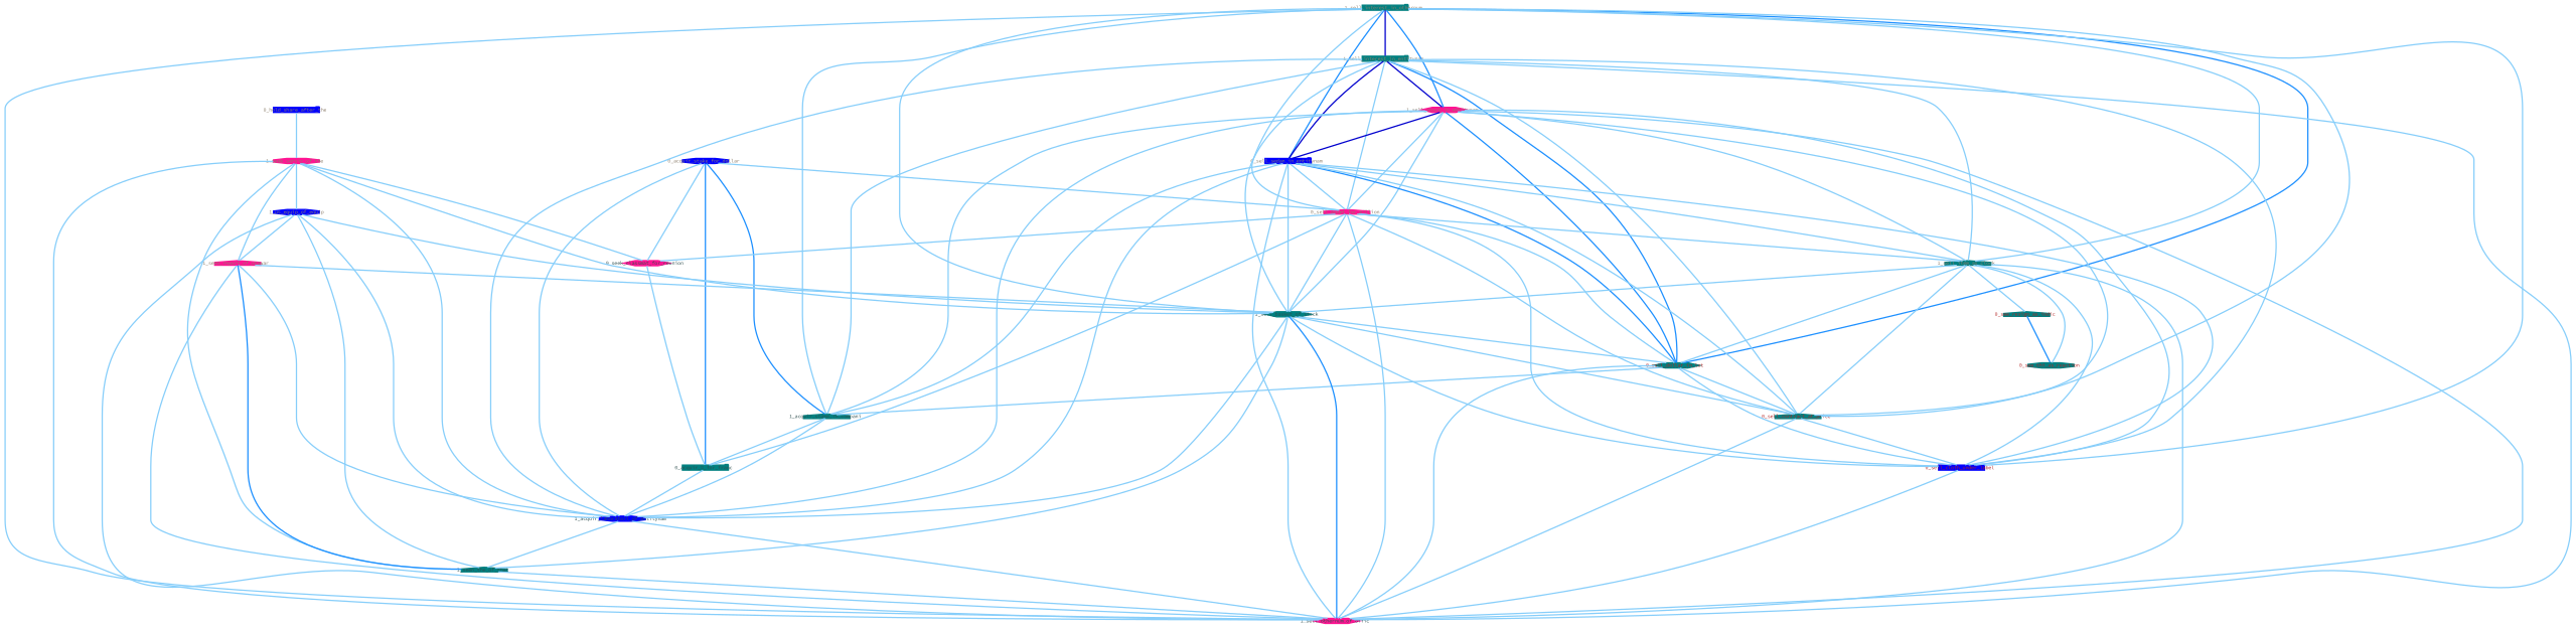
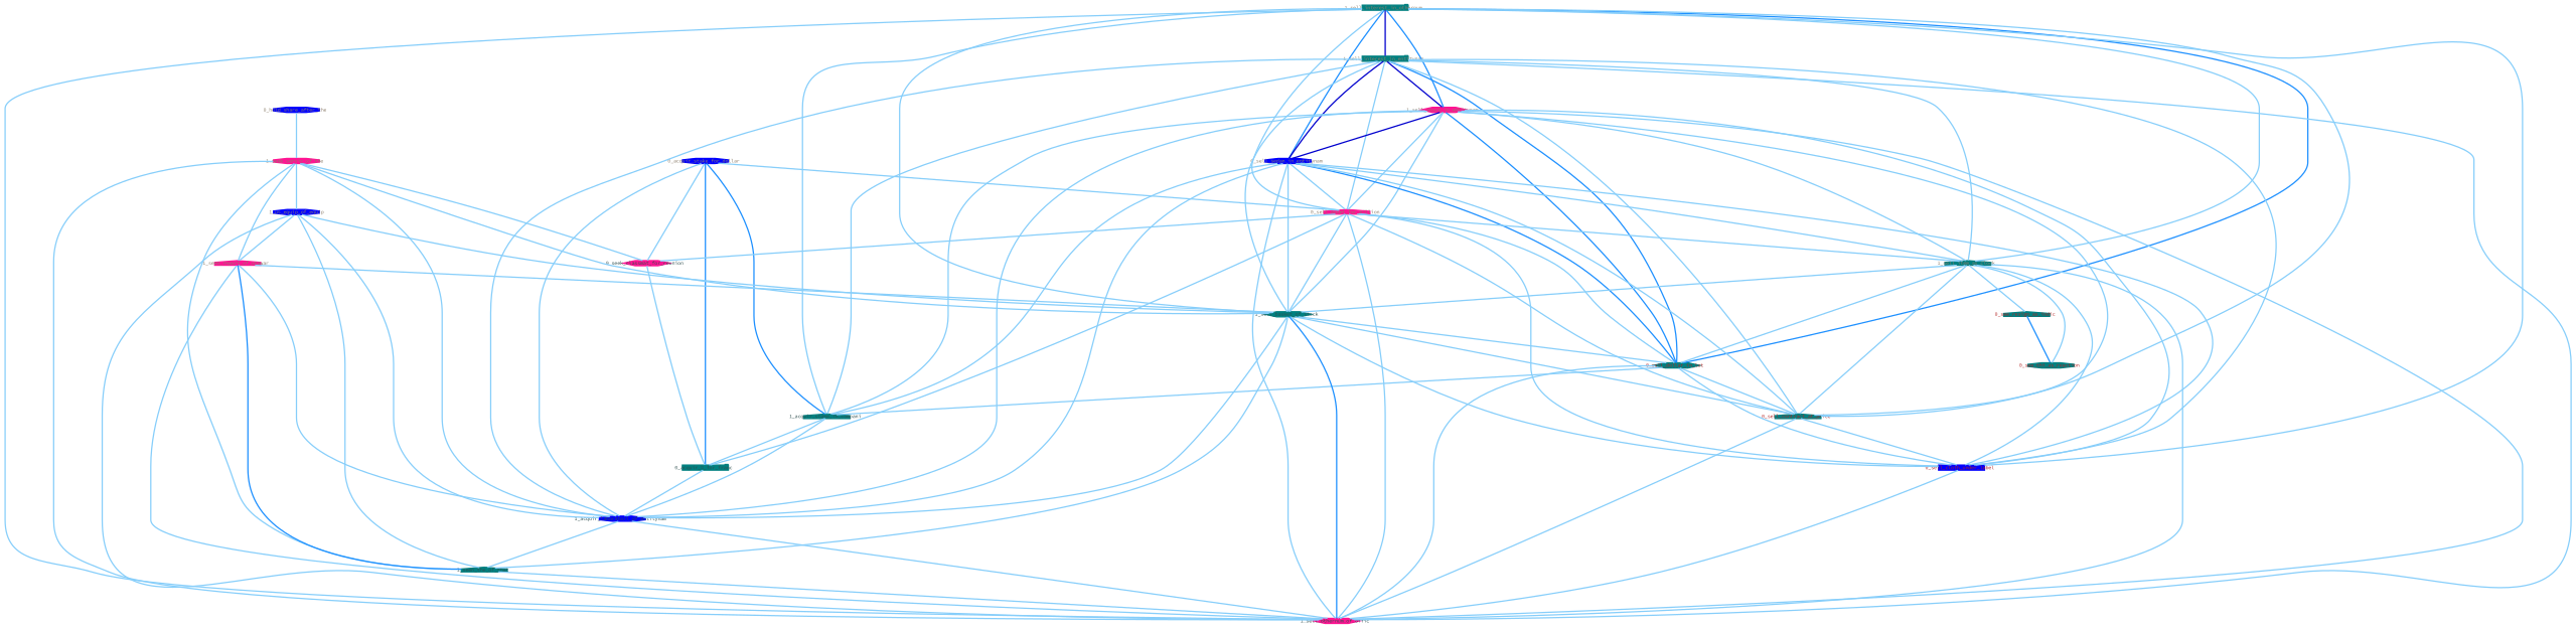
  graph {
    fontname="Source Code Pro"
    node [color=teal fixedsize=true fontcolor="#8b7d6b" fontname="Source Code Pro" fontsize=4 shape=octagon style=filled]
    edge [color="#87cefa" fontname="Source Code Pro" w=1]
-   "0_hold_share_after_the " [color=blue height=.06 shape=folder width=.5]
+   "0_hold_share_after_the " [color=blue height=.06 width=.5]
    "0_acquir_stake_for_dollar " [color=blue height=.06 width=.5]
    "1_sell_interest_in_othernum " [height=.06 shape=folder width=.5]
    "1_seek_servic_of_the " [color=deeppink height=.06 width=.5]
    "1_sell_interest_in_entitynam " [height=.06 shape=folder width=.5]
    "1_sell_stock_in_entitynam " [color=deeppink height=.06 shape=hexagon width=.5]
    n7 [color=blue height=.06 label="1_us_equip_of_equip" width=.5]
-   "0_sell_sedan_in_entitynam " [color=blue height=.06 shape=folder width=.5]
+   "0_sell_sedan_in_entitynam " [color=blue height=.06 width=.5]
    "1_seen_report_of_unawar " [color=deeppink height=.06 shape=house width=.5]
    "0_sell_asset_for_million " [color=deeppink height=.06 shape=house width=.5]
    "1_sell_item_as_clock " [height=.06 shape=house width=.5]
    "0_sell_dollar_in_lot " [fontcolor="#b22222" height=.06 shape=hexagon width=.5]
    "0_see_resign_as_indic " [fontcolor="#b22222" height=.06 shape=house width=.5]
    "0_sell_contract_at_price " [fontcolor="#b22222" height=.06 shape=house width=.5]
    "0_sell_cloth_under_label " [color=blue fontcolor="#b22222" height=.06 shape=folder width=.5]
    "0_see_thi_as_reaction " [fontcolor="#b22222" height=.06 width=.5]
    "0_seek_classmat_for_reunion " [color=deeppink fontcolor="#2f4f4f" height=.06 shape=hexagon width=.5]
    "1_acquir_stake_in_compani " [fontcolor="#2f4f4f" height=.06 shape=house width=.5]
    "0_acquir_%_for_franc " [fontcolor="#2f4f4f" height=.06 shape=folder width=.5]
    "1_acquir_laboratori_of_entitynam " [color=blue fontcolor="#2f4f4f" height=.06 width=.5]
    "1_sell_basket_of_stock " [fontcolor="#2f4f4f" height=.06 shape=hexagon width=.5]
    "1_sell_othernum_of_offic " [color=deeppink fontcolor="#2f4f4f" height=.06 shape=hexagon width=.5]
    "1_seen_the_of_that " [fontcolor="#2f4f4f" height=.06 shape=house width=.5]
    subgraph sub_1 {
      "0_hold_share_after_the "
      "0_acquir_stake_for_dollar "
      "1_sell_interest_in_othernum "
      "1_seek_servic_of_the "
      "1_sell_interest_in_entitynam "
      "1_sell_stock_in_entitynam "
      n7
      "0_sell_sedan_in_entitynam "
      "1_seen_report_of_unawar "
      "0_sell_asset_for_million "
      "1_sell_item_as_clock "
    }
    subgraph sub_2 {
      "0_sell_dollar_in_lot "
      "0_see_resign_as_indic "
      "0_sell_contract_at_price "
      "0_sell_cloth_under_label "
      "0_see_thi_as_reaction "
    }
    "0_hold_share_after_the " -- "1_seek_servic_of_the "
    "0_acquir_stake_for_dollar " -- "0_sell_asset_for_million "
    "0_acquir_stake_for_dollar " -- "0_seek_classmat_for_reunion "
    "0_acquir_stake_for_dollar " -- "1_acquir_stake_in_compani " [color="#1e90ff" w=2]
    "0_acquir_stake_for_dollar " -- "0_acquir_%_for_franc " [color="#1e90ff" w=2]
    "0_acquir_stake_for_dollar " -- "1_acquir_laboratori_of_entitynam "
    "1_sell_interest_in_othernum " -- "1_sell_interest_in_entitynam " [color="#0000cd" w=3]
    "1_sell_interest_in_othernum " -- "1_sell_stock_in_entitynam " [color="#1e90ff" w=2]
    "1_sell_interest_in_othernum " -- "0_sell_sedan_in_entitynam " [color="#1e90ff" w=2]
    "1_sell_interest_in_othernum " -- "0_sell_asset_for_million "
    "1_sell_interest_in_othernum " -- "1_sell_item_as_clock "
    "1_sell_interest_in_othernum " -- "0_sell_dollar_in_lot " [color="#1e90ff" w=2]
    "1_sell_interest_in_othernum " -- "0_sell_contract_at_price "
    "1_sell_interest_in_othernum " -- "0_sell_cloth_under_label "
    "1_sell_interest_in_othernum " -- "1_acquir_stake_in_compani "
    "1_sell_interest_in_othernum " -- "1_sell_basket_of_stock "
    "1_sell_interest_in_othernum " -- "1_sell_othernum_of_offic "
    "1_seek_servic_of_the " -- n7
    "1_seek_servic_of_the " -- "1_seen_report_of_unawar "
    "1_seek_servic_of_the " -- "0_seek_classmat_for_reunion "
    "1_seek_servic_of_the " -- "1_acquir_laboratori_of_entitynam "
    "1_seek_servic_of_the " -- "1_sell_basket_of_stock "
    "1_seek_servic_of_the " -- "1_sell_othernum_of_offic "
    "1_seek_servic_of_the " -- "1_seen_the_of_that "
    "1_sell_interest_in_entitynam " -- "1_sell_stock_in_entitynam " [color="#0000cd" w=3]
    "1_sell_interest_in_entitynam " -- "0_sell_sedan_in_entitynam " [color="#0000cd" w=3]
    "1_sell_interest_in_entitynam " -- "0_sell_asset_for_million "
    "1_sell_interest_in_entitynam " -- "1_sell_item_as_clock "
    "1_sell_interest_in_entitynam " -- "0_sell_dollar_in_lot " [color="#1e90ff" w=2]
    "1_sell_interest_in_entitynam " -- "0_sell_contract_at_price "
    "1_sell_interest_in_entitynam " -- "0_sell_cloth_under_label "
    "1_sell_interest_in_entitynam " -- "1_acquir_stake_in_compani "
    "1_sell_interest_in_entitynam " -- "1_acquir_laboratori_of_entitynam "
    "1_sell_interest_in_entitynam " -- "1_sell_basket_of_stock "
    "1_sell_interest_in_entitynam " -- "1_sell_othernum_of_offic "
    "1_sell_stock_in_entitynam " -- "0_sell_sedan_in_entitynam " [color="#0000cd" w=3]
    "1_sell_stock_in_entitynam " -- "0_sell_asset_for_million "
    "1_sell_stock_in_entitynam " -- "1_sell_item_as_clock "
    "1_sell_stock_in_entitynam " -- "0_sell_dollar_in_lot " [color="#1e90ff" w=2]
    "1_sell_stock_in_entitynam " -- "0_sell_contract_at_price "
    "1_sell_stock_in_entitynam " -- "0_sell_cloth_under_label "
    "1_sell_stock_in_entitynam " -- "1_acquir_stake_in_compani "
    "1_sell_stock_in_entitynam " -- "1_acquir_laboratori_of_entitynam "
    "1_sell_stock_in_entitynam " -- "1_sell_basket_of_stock "
    "1_sell_stock_in_entitynam " -- "1_sell_othernum_of_offic "
    n7 -- "1_seen_report_of_unawar "
    n7 -- "1_acquir_laboratori_of_entitynam "
    n7 -- "1_sell_basket_of_stock "
    n7 -- "1_sell_othernum_of_offic "
    n7 -- "1_seen_the_of_that "
    "0_sell_sedan_in_entitynam " -- "0_sell_asset_for_million "
    "0_sell_sedan_in_entitynam " -- "1_sell_item_as_clock "
    "0_sell_sedan_in_entitynam " -- "0_sell_dollar_in_lot " [color="#1e90ff" w=2]
    "0_sell_sedan_in_entitynam " -- "0_sell_contract_at_price "
    "0_sell_sedan_in_entitynam " -- "0_sell_cloth_under_label "
    "0_sell_sedan_in_entitynam " -- "1_acquir_stake_in_compani "
    "0_sell_sedan_in_entitynam " -- "1_acquir_laboratori_of_entitynam "
    "0_sell_sedan_in_entitynam " -- "1_sell_basket_of_stock "
    "0_sell_sedan_in_entitynam " -- "1_sell_othernum_of_offic "
    "1_seen_report_of_unawar " -- "1_acquir_laboratori_of_entitynam "
    "1_seen_report_of_unawar " -- "1_sell_basket_of_stock "
    "1_seen_report_of_unawar " -- "1_sell_othernum_of_offic "
    "1_seen_report_of_unawar " -- "1_seen_the_of_that " [color="#1e90ff" w=2]
    "0_sell_asset_for_million " -- "1_sell_item_as_clock "
    "0_sell_asset_for_million " -- "0_sell_dollar_in_lot "
    "0_sell_asset_for_million " -- "0_sell_contract_at_price "
    "0_sell_asset_for_million " -- "0_sell_cloth_under_label "
    "0_sell_asset_for_million " -- "0_seek_classmat_for_reunion "
    "0_sell_asset_for_million " -- "0_acquir_%_for_franc "
    "0_sell_asset_for_million " -- "1_sell_basket_of_stock "
    "0_sell_asset_for_million " -- "1_sell_othernum_of_offic "
    "1_sell_item_as_clock " -- "0_sell_dollar_in_lot "
    "1_sell_item_as_clock " -- "0_see_resign_as_indic "
    "1_sell_item_as_clock " -- "0_sell_contract_at_price "
    "1_sell_item_as_clock " -- "0_sell_cloth_under_label "
    "1_sell_item_as_clock " -- "0_see_thi_as_reaction "
    "1_sell_item_as_clock " -- "1_sell_basket_of_stock "
    "1_sell_item_as_clock " -- "1_sell_othernum_of_offic "
    "0_sell_dollar_in_lot " -- "0_sell_contract_at_price "
    "0_sell_dollar_in_lot " -- "0_sell_cloth_under_label "
    "0_sell_dollar_in_lot " -- "1_acquir_stake_in_compani "
    "0_sell_dollar_in_lot " -- "1_sell_othernum_of_offic "
    "0_see_resign_as_indic " -- "0_see_thi_as_reaction " [color="#1e90ff" w=2]
    "0_sell_contract_at_price " -- "0_sell_cloth_under_label "
    "0_sell_contract_at_price " -- "1_sell_othernum_of_offic "
    "0_sell_cloth_under_label " -- "1_sell_othernum_of_offic "
    "0_seek_classmat_for_reunion " -- "0_acquir_%_for_franc "
    "1_acquir_stake_in_compani " -- "0_acquir_%_for_franc "
    "1_acquir_stake_in_compani " -- "1_acquir_laboratori_of_entitynam "
    "0_acquir_%_for_franc " -- "1_acquir_laboratori_of_entitynam "
    "1_acquir_laboratori_of_entitynam " -- "1_sell_othernum_of_offic "
    "1_acquir_laboratori_of_entitynam " -- "1_seen_the_of_that "
    "1_sell_basket_of_stock " -- "0_sell_dollar_in_lot "
    "1_sell_basket_of_stock " -- "0_sell_contract_at_price "
    "1_sell_basket_of_stock " -- "0_sell_cloth_under_label "
    "1_sell_basket_of_stock " -- "1_acquir_laboratori_of_entitynam "
    "1_sell_basket_of_stock " -- "1_sell_othernum_of_offic " [color="#1e90ff" w=2]
    "1_sell_basket_of_stock " -- "1_seen_the_of_that "
    "1_seen_the_of_that " -- "1_sell_othernum_of_offic "
  }
